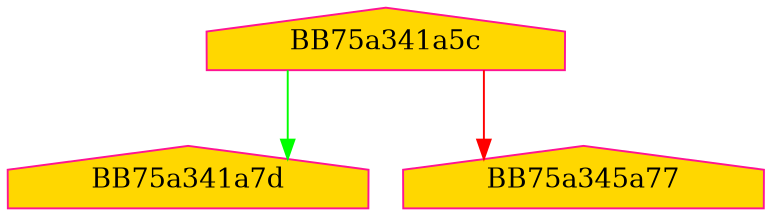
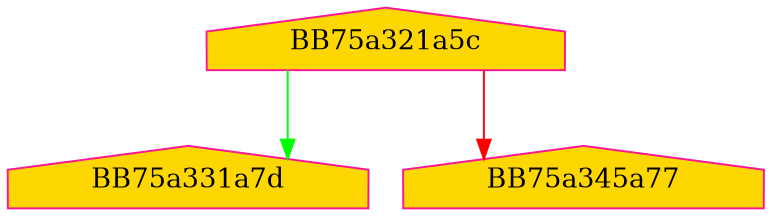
  digraph {
    splines=ortho
    node [color=deeppink fillcolor=gold shape=house style=filled]
-   BB75a341a5c
-   BB75a341a7d
+   BB75a341a5c [label=BB75a321a5c]
+   BB75a341a7d [label=BB75a331a7d]
    n3 [label=BB75a345a77]
    BB75a341a5c -> BB75a341a7d [color=green]
    BB75a341a5c -> n3 [color=red]
  }
